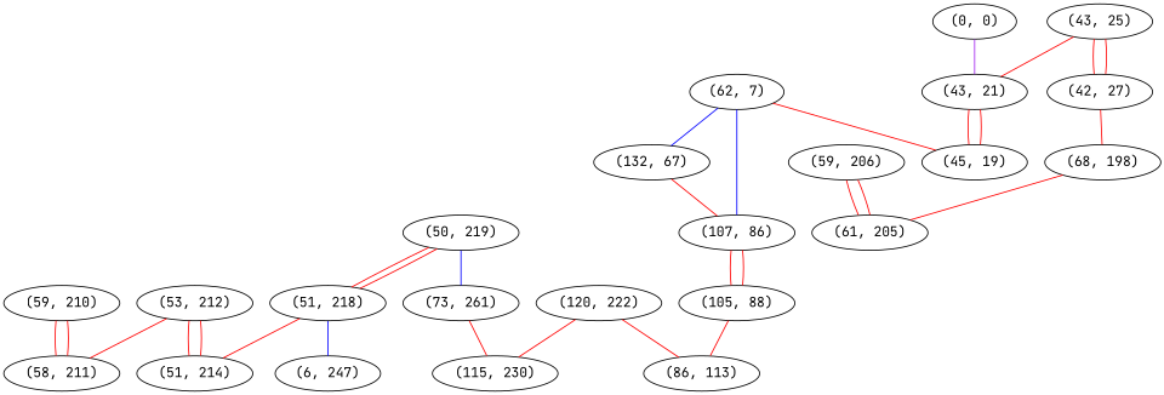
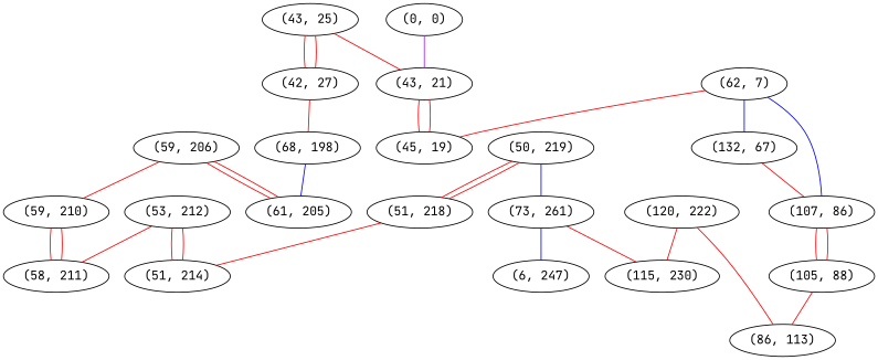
  graph {
    fontname="JetBrains Mono"
    node [fontname="JetBrains Mono"]
    edge [color=red fontname="JetBrains Mono" weight=1]
    "(53, 212)"
    "(58, 211)"
    "(51, 214)"
    "(59, 206)"
    "(59, 210)"
    "(61, 205)"
    "(50, 219)"
    "(73, 261)"
    "(51, 218)"
    "(6, 247)"
    "(115, 230)"
    n12 [label="(42, 27)"]
    "(43, 25)"
    "(43, 21)"
    "(68, 198)"
    "(45, 19)"
    "(62, 7)"
    "(132, 67)"
    "(107, 86)"
    "(105, 88)"
    "(120, 222)"
    "(86, 113)"
    "(0, 0)"
    "(53, 212)" -- "(58, 211)"
    "(53, 212)" -- "(51, 214)"
    "(53, 212)" -- "(51, 214)"
+   "(59, 206)" -- "(59, 210)"
    "(59, 206)" -- "(61, 205)"
    "(59, 206)" -- "(61, 205)"
    "(59, 210)" -- "(58, 211)"
    "(59, 210)" -- "(58, 211)"
    "(50, 219)" -- "(73, 261)" [color=blue weight=3]
    "(50, 219)" -- "(51, 218)"
    "(50, 219)" -- "(51, 218)"
-   "(51, 218)" -- "(6, 247)" [color=blue weight=3]
+   "(73, 261)" -- "(6, 247)" [color=blue weight=3]
    "(73, 261)" -- "(115, 230)"
    "(51, 218)" -- "(51, 214)"
    n12 -- "(68, 198)"
    "(43, 25)" -- n12
    "(43, 25)" -- n12
    "(43, 25)" -- "(43, 21)"
    "(43, 21)" -- "(45, 19)"
    "(43, 21)" -- "(45, 19)"
-   "(68, 198)" -- "(61, 205)"
+   "(68, 198)" -- "(61, 205)" [color=blue]
    "(62, 7)" -- "(45, 19)"
    "(62, 7)" -- "(132, 67)" [color=blue weight=3]
    "(62, 7)" -- "(107, 86)" [color=blue weight=3]
    "(132, 67)" -- "(107, 86)"
    "(107, 86)" -- "(105, 88)"
    "(107, 86)" -- "(105, 88)"
    "(105, 88)" -- "(86, 113)"
    "(120, 222)" -- "(115, 230)"
    "(120, 222)" -- "(86, 113)"
    "(0, 0)" -- "(43, 21)" [color=purple weight=4]
  }
